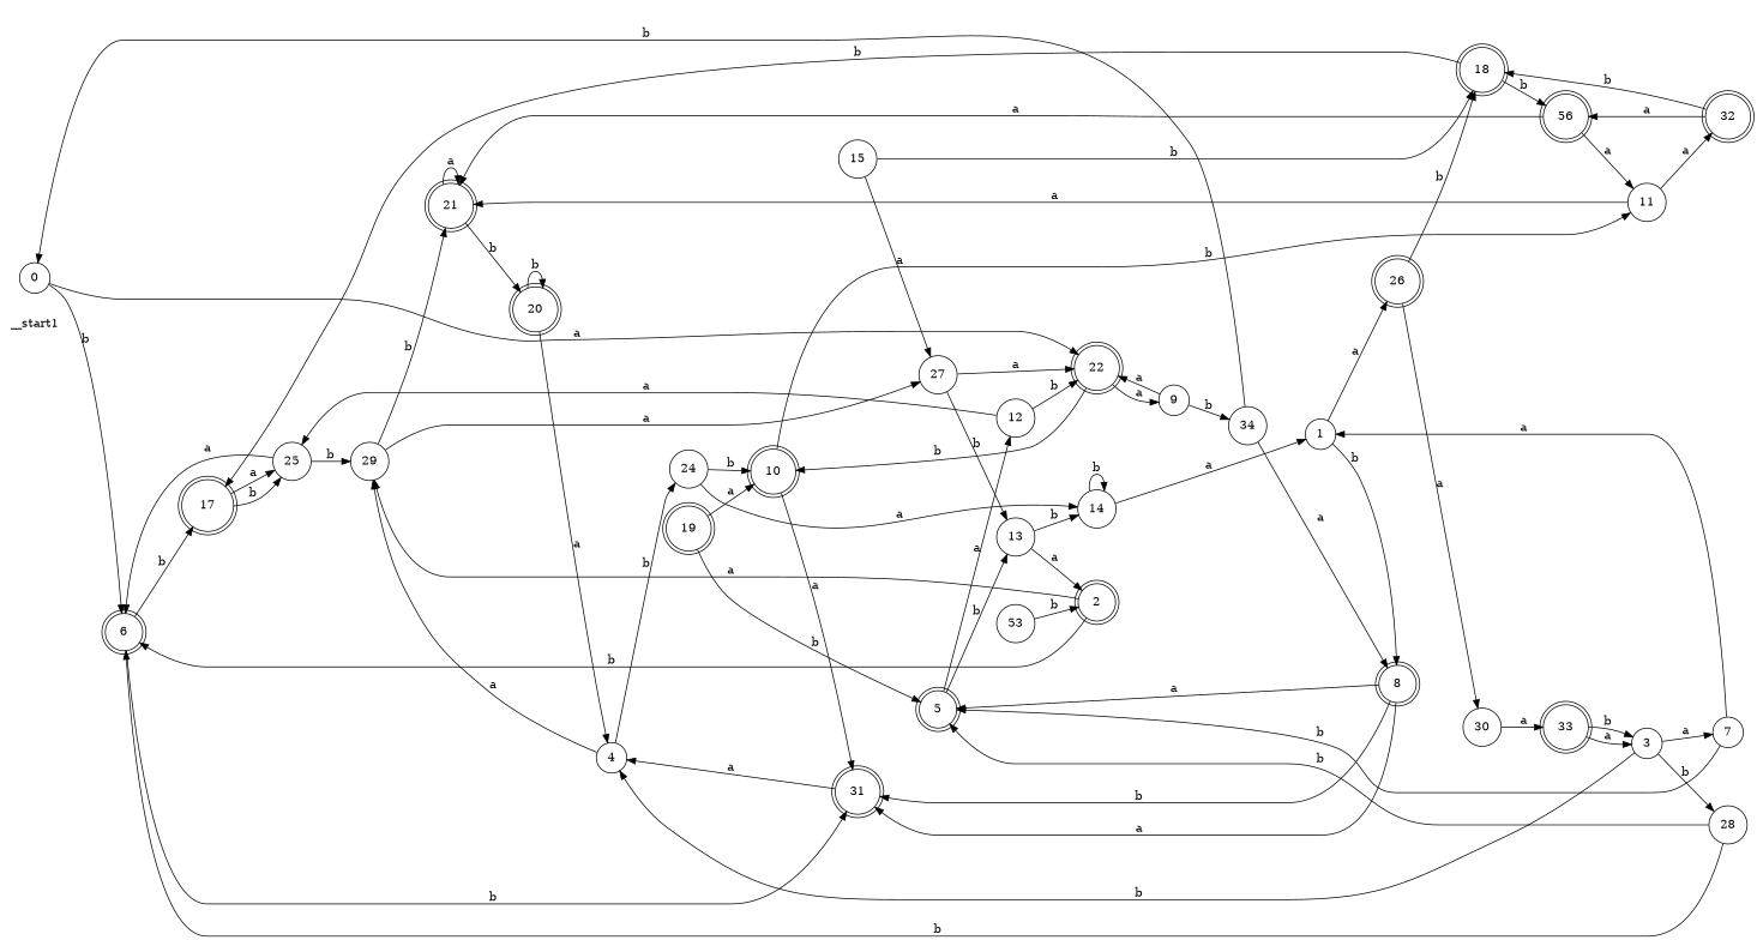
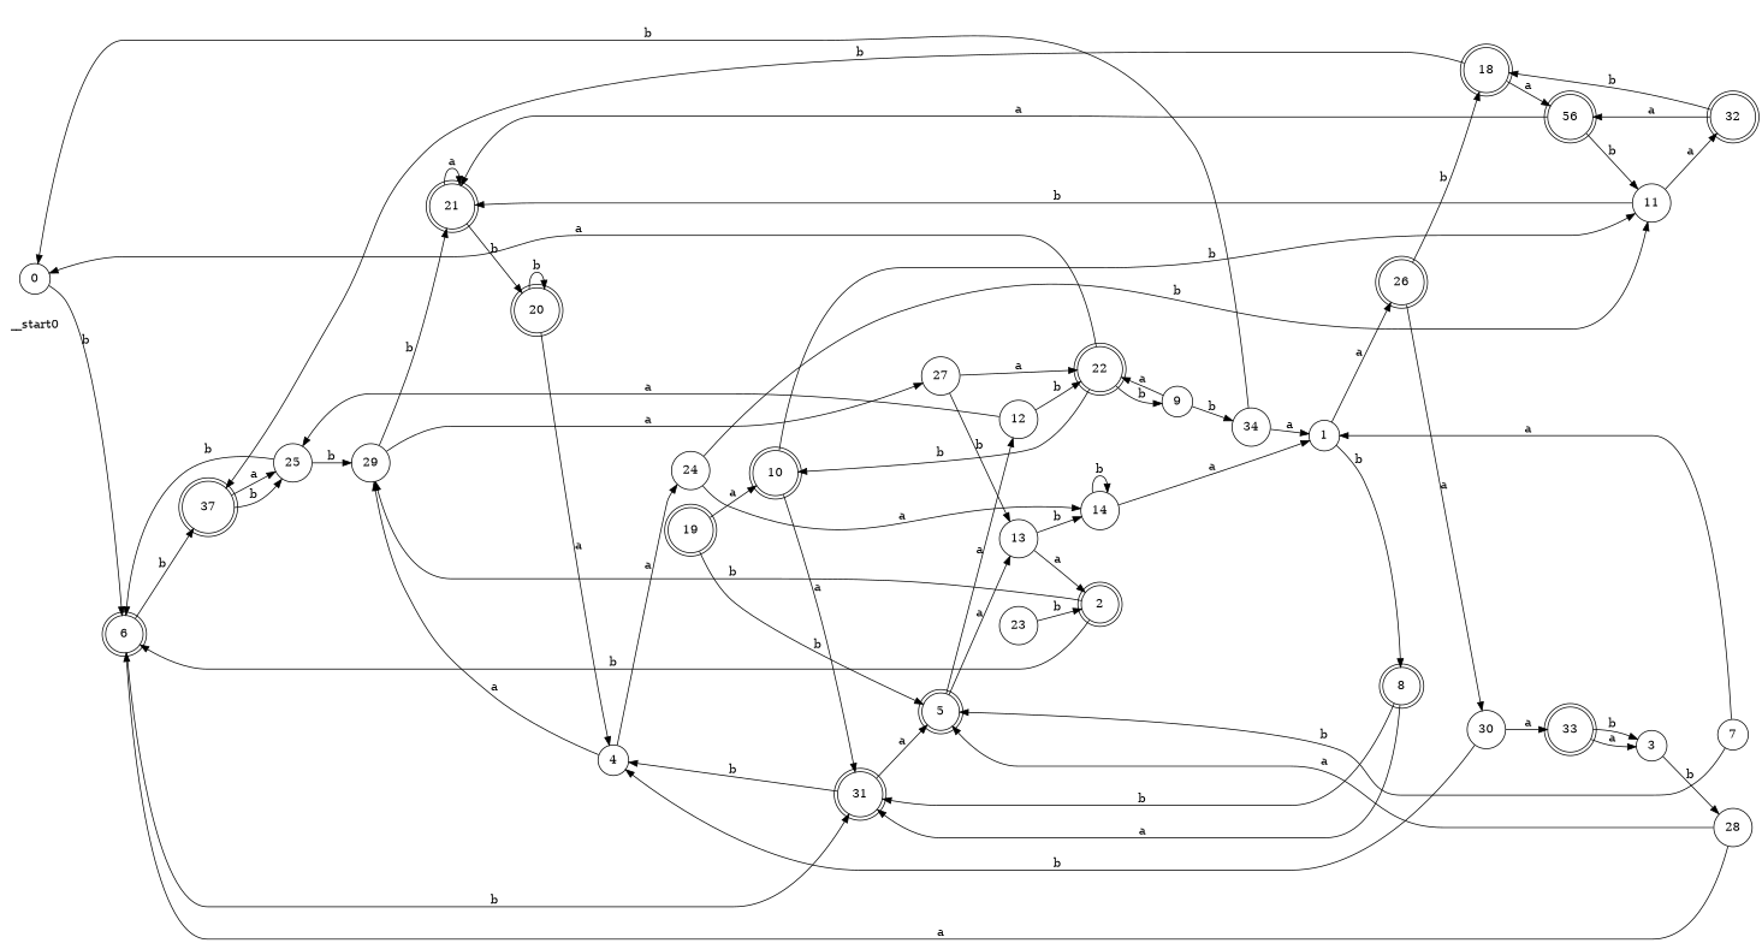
  digraph {
    rankdir=LR
    node [shape=circle color=black fillcolor=white style=filled]
-   __start0 [shape=none label=__start1 color="" fillcolor="" style=""]
+   __start0 [shape=none color="" fillcolor="" style=""]
    n2 [label=0]
    n3 [label=6 shape=doublecircle style="rounded,filled"]
    n4 [label=22 shape=doublecircle style="rounded,filled"]
-   n5 [label=17 shape=doublecircle style="rounded,filled"]
+   n5 [label=37 shape=doublecircle style="rounded,filled"]
    n6 [label=31 shape=doublecircle style="rounded,filled"]
    n7 [label=9]
    n8 [label=10 shape=doublecircle style="rounded,filled"]
    n9 [label=1]
    n10 [label=8 shape=doublecircle style="rounded,filled"]
    n11 [label=26 shape=doublecircle style="rounded,filled"]
    n12 [label=18 shape=doublecircle style="rounded,filled"]
    n13 [label=30]
    n14 [label=2 shape=doublecircle style="rounded,filled"]
    n15 [label=29]
    n16 [label=21 shape=doublecircle style="rounded,filled"]
    n17 [label=27]
    n18 [label=3]
    n19 [label=7]
    n20 [label=28]
    n21 [label=5 shape=doublecircle style="rounded,filled"]
    n22 [label=4]
    n23 [label=24]
    n24 [label=20 shape=doublecircle style="rounded,filled"]
    n25 [label=11]
    n26 [label=14]
    n27 [label=12]
    n28 [label=13]
    n29 [label=25]
    n30 [label=34]
    n31 [label=32 shape=doublecircle style="rounded,filled"]
    n32 [label=56 shape=doublecircle style="rounded,filled"]
-   n33 [label=15]
    n34 [label=19 shape=doublecircle style="rounded,filled"]
-   n35 [label=53]
+   n35 [label=23]
    n36 [label=33 shape=doublecircle style="rounded,filled"]
    n2 -> n3 [label=b]
-   n2 -> n4 [label=a]
+   n4 -> n2 [label=a]
    n3 -> n5 [label=b]
    n3 -> n6 [label=b]
-   n4 -> n7 [label=a]
+   n4 -> n7 [label=b]
    n4 -> n8 [label=b]
    n5 -> n29 [label=a]
    n5 -> n29 [label=b]
-   n10 -> n21 [label=a]
-   n6 -> n22 [label=a]
+   n6 -> n21 [label=a]
+   n6 -> n22 [label=b]
    n7 -> n4 [label=a]
    n7 -> n30 [label=b]
    n8 -> n6 [label=a]
    n8 -> n25 [label=b]
    n9 -> n10 [label=b]
    n9 -> n11 [label=a]
    n10 -> n6 [label=a]
    n10 -> n6 [label=b]
    n11 -> n12 [label=b]
    n11 -> n13 [label=a]
    n12 -> n5 [label=b]
-   n12 -> n32 [label=b]
-   n18 -> n22 [label=b]
+   n12 -> n32 [label=a]
+   n13 -> n22 [label=b]
    n13 -> n36 [label=a]
    n14 -> n3 [label=b]
-   n14 -> n15 [label=a]
+   n14 -> n15 [label=b]
    n15 -> n16 [label=b]
    n15 -> n17 [label=a]
    n16 -> n16 [label=a]
    n16 -> n24 [label=b]
    n17 -> n4 [label=a]
    n17 -> n28 [label=b]
-   n18 -> n19 [label=a]
    n18 -> n20 [label=b]
    n19 -> n9 [label=a]
    n19 -> n21 [label=b]
-   n20 -> n3 [label=b]
-   n20 -> n21 [label=b]
+   n20 -> n3 [label=a]
+   n20 -> n21 [label=a]
    n21 -> n27 [label=a]
-   n21 -> n28 [label=b]
+   n21 -> n28 [label=a]
    n22 -> n15 [label=a]
-   n22 -> n23 [label=b]
-   n23 -> n8 [label=b]
+   n22 -> n23 [label=a]
+   n23 -> n25 [label=b]
    n23 -> n26 [label=a]
    n24 -> n22 [label=a]
    n24 -> n24 [label=b]
-   n25 -> n16 [label=a]
+   n25 -> n16 [label=b]
    n25 -> n31 [label=a]
    n26 -> n9 [label=a]
    n26 -> n26 [label=b]
    n27 -> n4 [label=b]
    n27 -> n29 [label=a]
    n28 -> n14 [label=a]
    n28 -> n26 [label=b]
-   n29 -> n3 [label=a]
+   n29 -> n3 [label=b]
    n29 -> n15 [label=b]
    n30 -> n2 [label=b]
-   n30 -> n10 [label=a]
+   n30 -> n9 [label=a]
    n31 -> n12 [label=b]
    n31 -> n32 [label=a]
    n32 -> n16 [label=a]
-   n32 -> n25 [label=a]
-   n33 -> n12 [label=b]
-   n33 -> n17 [label=a]
+   n32 -> n25 [label=b]
    n34 -> n8 [label=a]
    n34 -> n21 [label=b]
    n35 -> n14 [label=b]
    n36 -> n18 [label=a]
    n36 -> n18 [label=b]
  }
